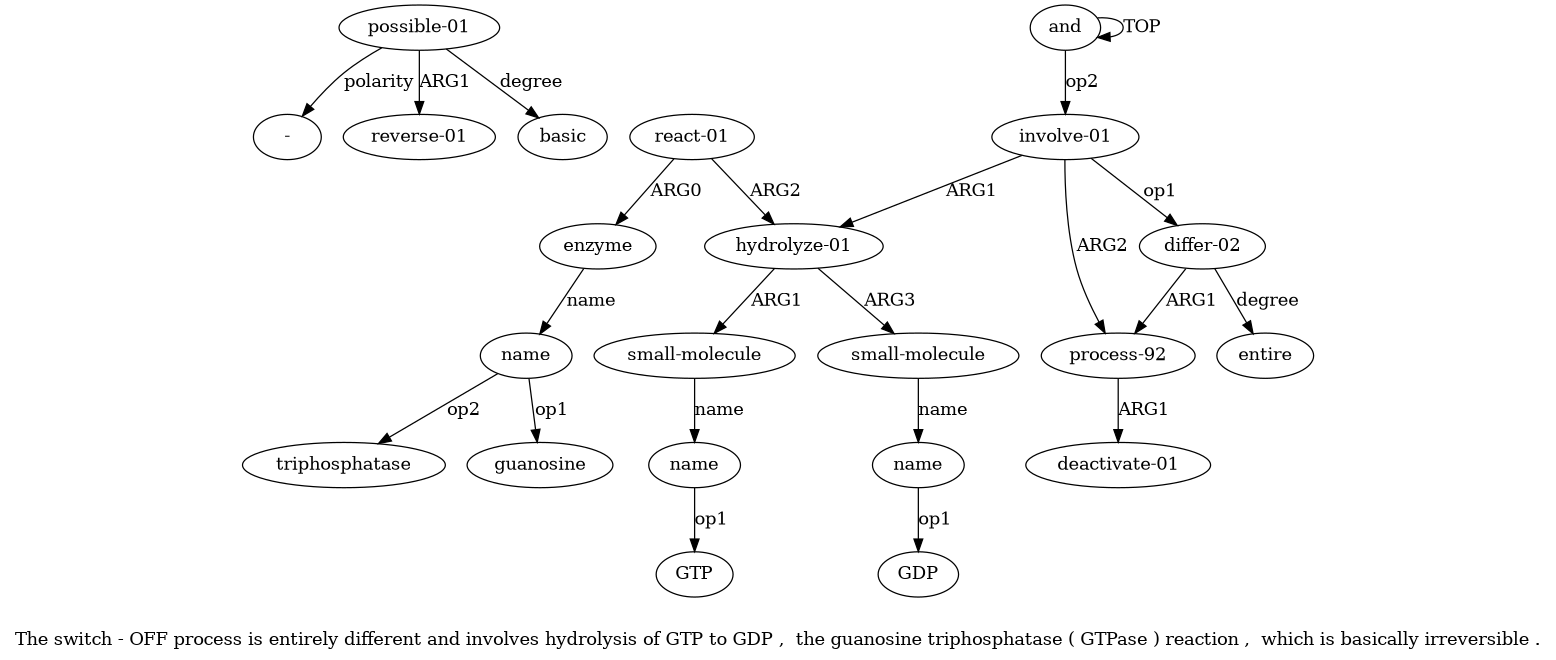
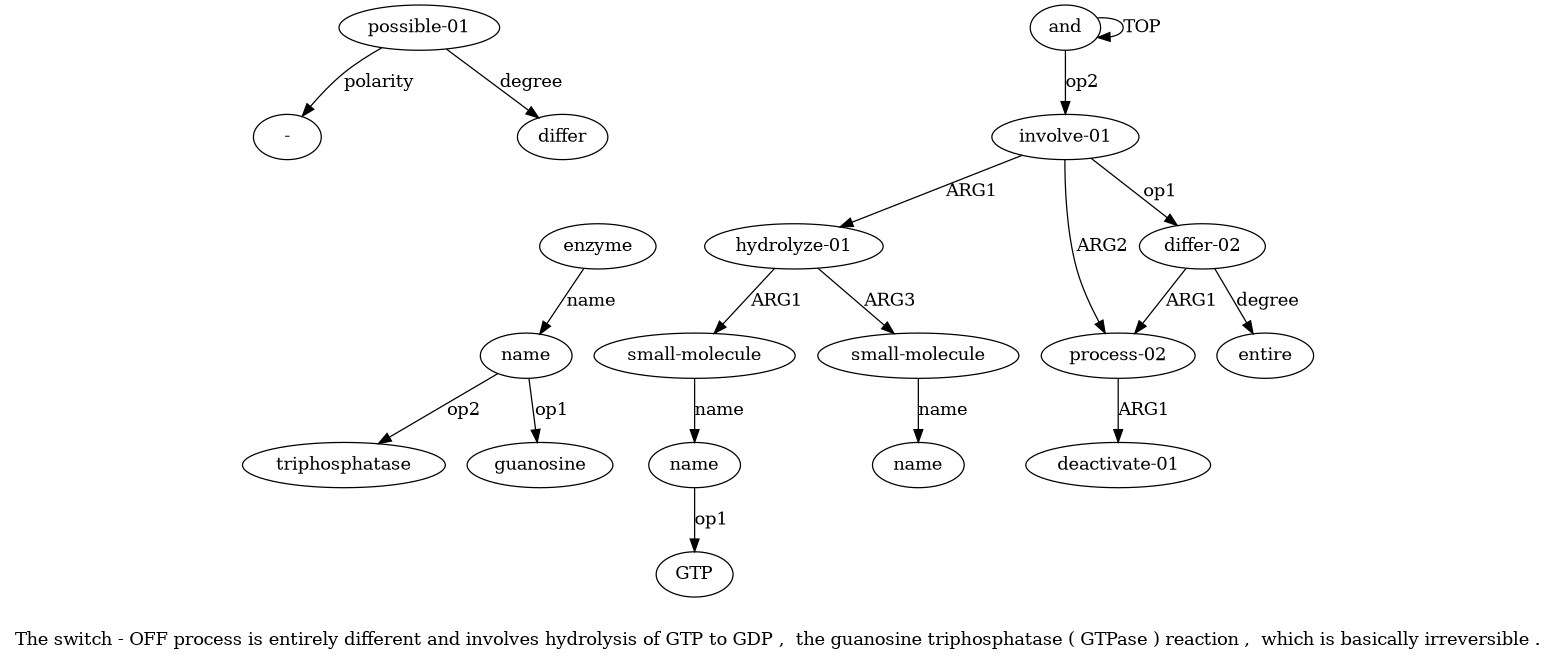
  digraph {
    label="The switch - OFF process is entirely different and involves hydrolysis of GTP to GDP ,  the guanosine triphosphatase ( GTPase ) reaction ,  which is basically irreversible ."
    node [color=black gold_ind=-1 gold_label=name test_ind=-1 test_label=name]
    edge [color=black gold_label=ARG1 test_label=ARG1]
    n1 [gold_label="-" label="-" test_label="-"]
    n2 [gold_label=guanosine label=guanosine test_label=guanosine]
    n3 [gold_label=GTP label=GTP test_label=GTP]
-   n4 [gold_label=GDP label=GDP test_label=GDP]
    n5 [gold_ind=15 gold_label="possible-01" label="possible-01" test_ind=15 test_label="possible-01"]
-   n6 [gold_ind=14 gold_label="reverse-01" label="reverse-01" test_ind=14 test_label="reverse-01"]
-   n7 [gold_ind=16 gold_label=basic label=basic test_ind=16 test_label=basic]
-   n8 [gold_ind=11 gold_label="react-01" label="react-01" test_ind=11 test_label="react-01"]
+   n7 [gold_ind=16 gold_label=basic label=differ test_ind=16 test_label=basic]
    n9 [gold_ind=12 gold_label=enzyme label=enzyme test_ind=12 test_label=enzyme]
    n10 [gold_ind=6 gold_label="hydrolyze-01" label="hydrolyze-01" test_ind=6 test_label="hydrolyze-01"]
    n11 [gold_ind=13 label=name test_ind=13]
    n12 [gold_ind=7 gold_label="small-molecule" label="small-molecule" test_ind=7 test_label="small-molecule"]
    n13 [gold_ind=9 gold_label="small-molecule" label="small-molecule" test_ind=9 test_label="small-molecule"]
    n14 [gold_label=triphosphatase label=triphosphatase test_label=triphosphatase]
    n15 [gold_ind=8 label=name test_ind=8]
    n16 [gold_ind=10 label=name test_ind=10]
    n17 [gold_ind=1 gold_label="differ-02" label="differ-02" test_ind=1 test_label="differ-02"]
-   n18 [gold_ind=2 gold_label="process-02" label="process-92" test_ind=2 test_label="process-02"]
+   n18 [gold_ind=2 gold_label="process-02" label="process-02" test_ind=2 test_label="process-02"]
    n19 [gold_ind=4 gold_label=entire label=entire test_ind=4 test_label=entire]
    n20 [gold_ind=3 gold_label="deactivate-01" label="deactivate-01" test_ind=3 test_label="deactivate-01"]
    n21 [gold_ind=0 gold_label=and label=and test_ind=0 test_label=and]
    n22 [gold_ind=5 gold_label="involve-01" label="involve-01" test_ind=5 test_label="involve-01"]
    n5 -> n1 [gold_label=polarity label=polarity test_label=polarity]
-   n5 -> n6 [label=ARG1]
    n5 -> n7 [gold_label=mod label=degree test_label=mod]
-   n8 -> n9 [gold_label=ARG0 label=ARG0 test_label=ARG0]
-   n8 -> n10 [gold_label=ARG2 label=ARG2 test_label=ARG2]
    n9 -> n11 [gold_label=name label=name test_label=name]
    n10 -> n12 [label=ARG1]
    n10 -> n13 [gold_label=ARG3 label=ARG3 test_label=ARG3]
    n11 -> n2 [gold_label=op1 label=op1 test_label=op1]
    n11 -> n14 [gold_label=op2 label=op2 test_label=op2]
    n12 -> n15 [gold_label=name label=name test_label=name]
    n13 -> n16 [gold_label=name label=name test_label=name]
    n15 -> n3 [gold_label=op1 label=op1 test_label=op1]
-   n16 -> n4 [gold_label=op1 label=op1 test_label=op1]
    n17 -> n18 [label=ARG1]
    n17 -> n19 [gold_label=degree label=degree test_label=degree]
    n18 -> n20 [label=ARG1]
    n21 -> n21 [gold_label=TOP label=TOP test_label=TOP]
    n21 -> n22 [gold_label=op2 label=op2 test_label=op2]
    n22 -> n10 [label=ARG1]
    n22 -> n17 [gold_label=op1 label=op1 test_label=op1]
    n22 -> n18 [gold_label=ARG2 label=ARG2 test_label=ARG2]
  }
